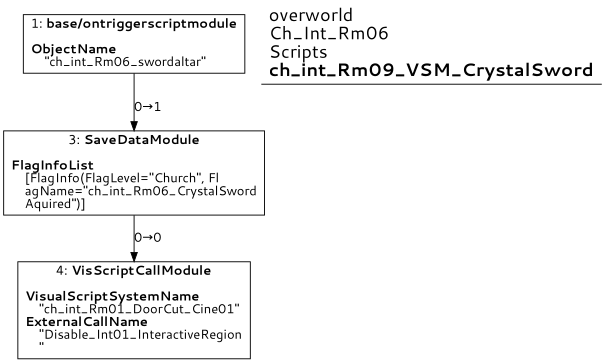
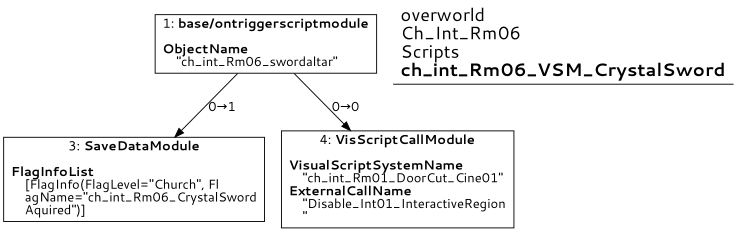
  digraph {
    fontname="Segoe UI"
    splines=spline
    node [fontname="Segoe UI" shape=box]
    edge [fontname="Segoe UI"]
    n1 [label=<1: <b>base/ontriggerscriptmodule</b><br/><br/><b>ObjectName</b><br align="left"/>    &quot;ch_int_Rm06_swordaltar&quot;<br align="left"/>>]
    n2 [label=<3: <b>SaveDataModule</b><br/><br/><b>FlagInfoList</b><br align="left"/>    [FlagInfo(FlagLevel=&quot;Church&quot;, Fl<br align="left"/>    agName=&quot;ch_int_Rm06_CrystalSword<br align="left"/>    Aquired&quot;)]<br align="left"/>>]
    n3 [label=<4: <b>VisScriptCallModule</b><br/><br/><b>VisualScriptSystemName</b><br align="left"/>    &quot;ch_int_Rm01_DoorCut_Cine01&quot;<br align="left"/><b>ExternalCallName</b><br align="left"/>    &quot;Disable_Int01_InteractiveRegion<br align="left"/>    &quot;<br align="left"/>>]
-   n4 [label=<<font point-size="20">overworld<br align="left"/>Ch_Int_Rm06<br align="left"/>Scripts<br align="left"/><b>ch_int_Rm09_VSM_CrystalSword</b><br align="left"/></font>> shape=underline]
+   n4 [label=<<font point-size="20">overworld<br align="left"/>Ch_Int_Rm06<br align="left"/>Scripts<br align="left"/><b>ch_int_Rm06_VSM_CrystalSword</b><br align="left"/></font>> shape=underline]
    n1 -> n2 [label="0→1"]
-   n2 -> n3 [label="0→0"]
+   n1 -> n3 [label="0→0"]
  }
